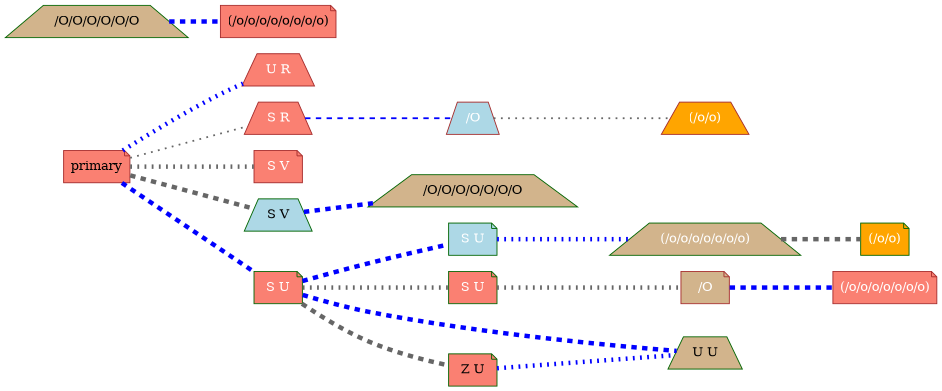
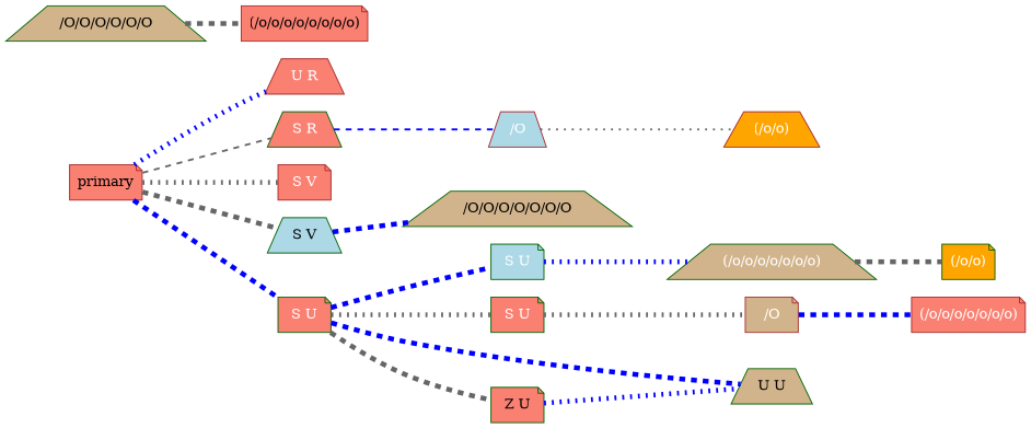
  graph {
    rankdir=LR
    node [color=darkgreen fillcolor=salmon fontcolor="#ffffff" qtype=pendant_node shape=note style=filled]
    edge [color=blue penwidth=5 qtype=pendant_link style=dashed]
    n1 [color=brown label="U R" pendant_attach=R pendant_colors="#140F0B" pendant_length=2.5 pendant_ply=U shape=trapezium]
    primary [color=brown fontcolor="" qtype=""]
-   n3 [color=brown label="S R" pendant_attach=R pendant_colors="#140F0B:#777777" pendant_length=38.0 pendant_ply=S shape=trapezium]
+   n3 [label="S R" pendant_attach=R pendant_colors="#140F0B:#777777" pendant_length=38.0 pendant_ply=S shape=trapezium]
    n4 [color=brown label="S V" pendant_attach=V pendant_colors="#490005" pendant_length=1.0 pendant_ply=S]
    n5 [fillcolor=lightblue fontcolor="#000000" label="S V" pendant_attach=V pendant_colors="#777777" pendant_length=31.0 pendant_ply=S shape=trapezium]
    n6 [label="S U" pendant_attach=U pendant_colors="#673923" pendant_ply=S]
    n7 [color=brown fillcolor=lightblue knot_position=11.5 knot_spin=S knot_type=S knot_value=1 label="/O" qtype=knot_node shape=trapezium]
    n8 [fillcolor=tan fontcolor="#000000" knot_position=14.0 knot_spin=S knot_type=S knot_value=7 label="/O/O/O/O/O/O/O" qtype=knot_node shape=trapezium]
    n9 [fillcolor=lightblue label="S U" pendant_attach=U pendant_colors="#000000" pendant_length=32.0 pendant_ply=S]
    n10 [label="S U" pendant_attach=U pendant_colors="#712F26" pendant_length=29.5 pendant_ply=S]
    n11 [fillcolor=tan fontcolor="#000000" label="U U" pendant_attach=U pendant_colors="#777777" pendant_length=0.5 pendant_ply=U shape=trapezium]
    n12 [fontcolor="#000000" label="Z U" pendant_attach=U pendant_colors="#777777" pendant_length=31.0 pendant_ply=Z]
    n13 [color=brown fillcolor=orange knot_position=17.0 knot_spin=S knot_type=L knot_value=2 label="(/o/o)" qtype=knot_node shape=trapezium]
    n14 [fillcolor=tan knot_position=15.5 knot_spin=S knot_type=L knot_value=7 label="(/o/o/o/o/o/o/o)" qtype=knot_node shape=trapezium]
    n15 [color=brown fillcolor=tan knot_position=8.0 knot_spin=S knot_type=S knot_value=1 label="/O" qtype=knot_node]
    n16 [fillcolor=orange knot_position=25.0 knot_spin=S knot_type=L knot_value=2 label="(/o/o)" qtype=knot_node]
    n17 [color=brown knot_position=15.0 knot_spin=S knot_type=L knot_value=7 label="(/o/o/o/o/o/o/o)" qtype=knot_node]
    n18 [fillcolor=tan fontcolor="#000000" knot_position=13.0 knot_spin=S knot_type=S knot_value=6 label="/O/O/O/O/O/O" qtype=knot_node shape=trapezium]
    n19 [color=brown fontcolor="#000000" knot_position=20.0 knot_spin=S knot_type=L knot_value=8 label="(/o/o/o/o/o/o/o/o)" qtype=knot_node]
    primary -- n1 [style=dotted]
-   primary -- n3 [color=gray40 penwidth=2 style=dotted]
+   primary -- n3 [color=gray40 penwidth=2]
    primary -- n4 [color=gray40 style=dotted]
    primary -- n5 [color=gray40]
    primary -- n6
    n3 -- n7 [penwidth=2 qtype=knot_link]
    n5 -- n8 [qtype=knot_link]
    n6 -- n9
    n6 -- n10 [color=gray40 style=dotted]
    n6 -- n11
    n6 -- n12 [color=gray40]
    n7 -- n13 [color=gray40 penwidth=2 qtype=knot_link style=dotted]
    n9 -- n14 [qtype=knot_link style=dotted]
    n10 -- n15 [color=gray40 qtype=knot_link style=dotted]
    n12 -- n11 [qtype=knot_link style=dotted]
    n14 -- n16 [color=gray40 qtype=knot_link]
    n15 -- n17 [qtype=knot_link]
-   n18 -- n19 [qtype=knot_link]
+   n18 -- n19 [color=gray40 qtype=knot_link]
  }
